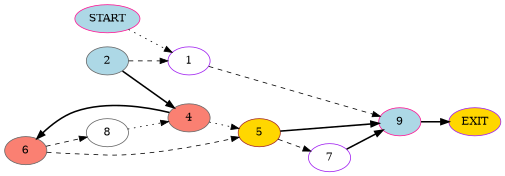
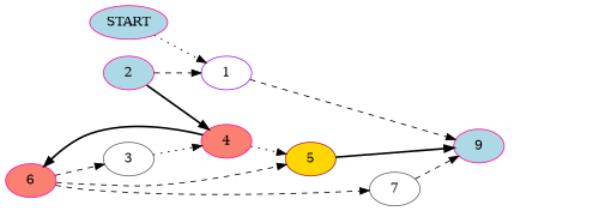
  digraph {
    rankdir=LR
    node [color=deeppink fillcolor=lightblue style=filled]
    edge [style=dashed]
    n1 [label=START]
    1 [color=purple fillcolor=white]
    n3 [label=9]
-   n4 [color=purple fillcolor=gold label=EXIT]
-   2 [color=gray40]
-   4 [color=gray40 fillcolor=salmon]
+   2
+   4 [fillcolor=salmon]
    5 [color=brown fillcolor=gold]
-   6 [color=gray40 fillcolor=salmon]
-   7 [color=purple fillcolor=white]
-   8 [color=gray40 fillcolor=white]
+   6 [fillcolor=salmon]
+   7 [color=gray40 fillcolor=white]
+   8 [color=gray40 fillcolor=white label=3]
    n1 -> 1 [style=dotted]
    1 -> n3
-   n3 -> n4 [style=bold]
    2 -> 1
    2 -> 4 [style=bold]
    4 -> 5 [style=dotted]
    4 -> 6 [style=bold]
    5 -> n3 [style=bold]
-   5 -> 7
+   6 -> 7
    6 -> 5
    6 -> 8
-   7 -> n3 [style=bold]
+   7 -> n3
    8 -> 4 [style=dotted]
  }
